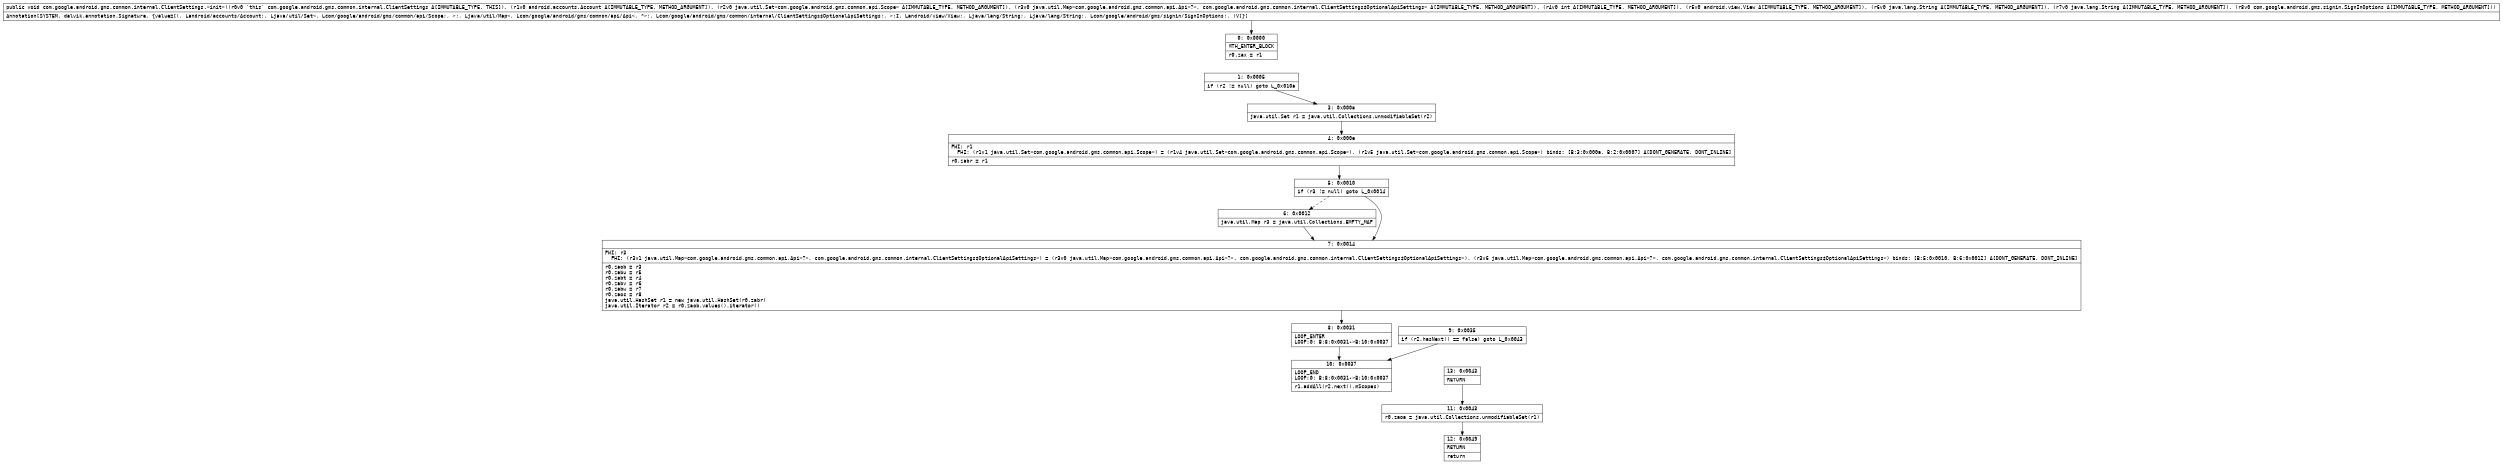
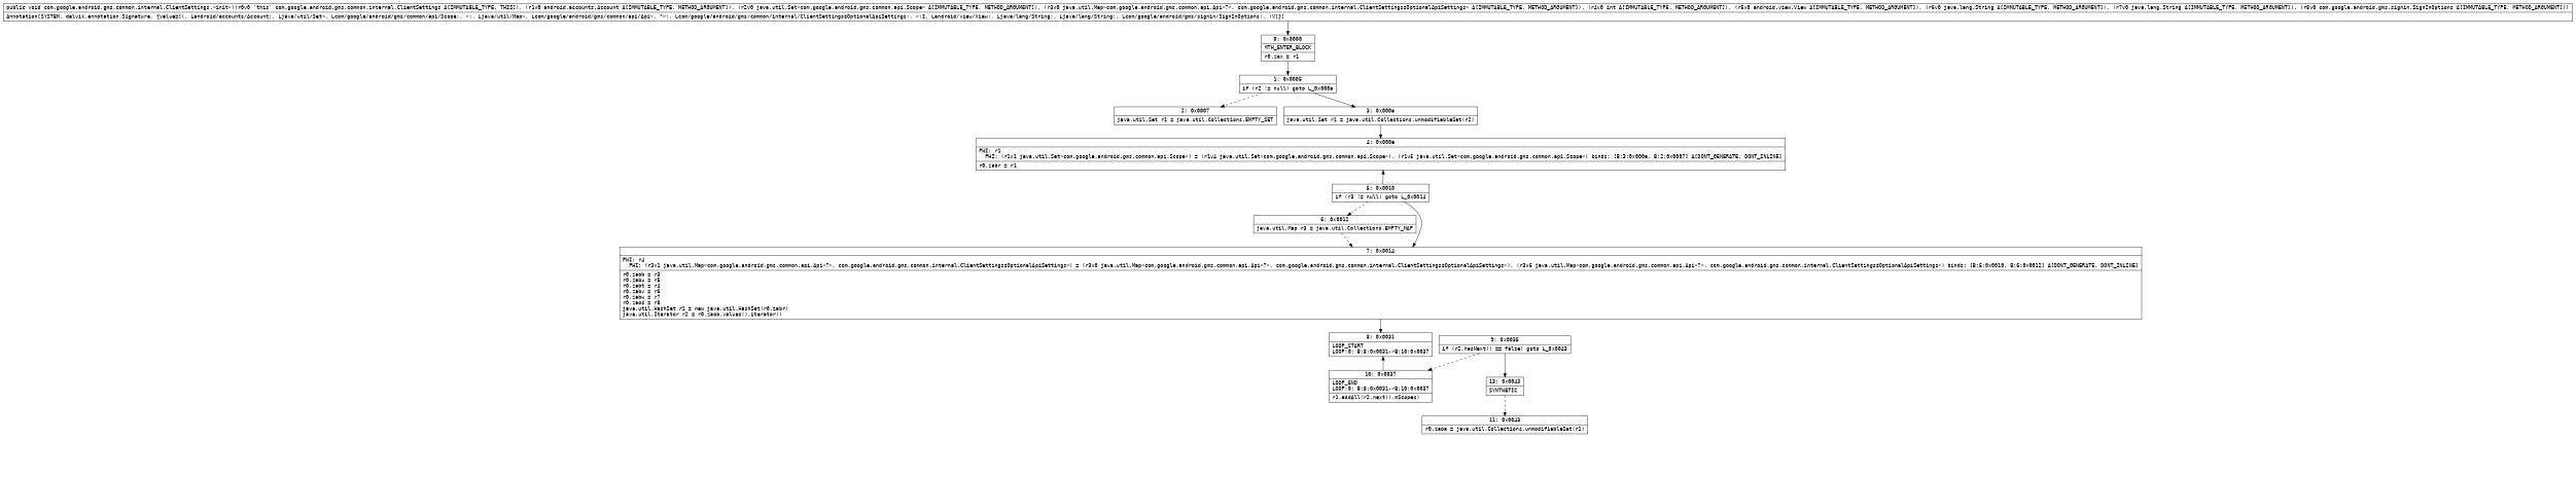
  digraph {
    fontname="DejaVu Sans Mono"
    node [fontname="DejaVu Sans Mono" shape=record]
    edge [fontname="DejaVu Sans Mono"]
    n1 [label="{0\:\ 0x0000|MTH_ENTER_BLOCK\l|r0.zax = r1\l}"]
-   n2 [label="{1\:\ 0x0005|if (r2 != null) goto L_0x010a\l}"]
+   n2 [label="{1\:\ 0x0005|if (r2 != null) goto L_0x000a\l}"]
+   n3 [label="{2\:\ 0x0007|java.util.Set r1 = java.util.Collections.EMPTY_SET\l}"]
    n4 [label="{3\:\ 0x000a|java.util.Set r1 = java.util.Collections.unmodifiableSet(r2)\l}"]
    n5 [label="{4\:\ 0x000e|PHI: r1 \l  PHI: (r1v1 java.util.Set\<com.google.android.gms.common.api.Scope\>) = (r1v4 java.util.Set\<com.google.android.gms.common.api.Scope\>), (r1v5 java.util.Set\<com.google.android.gms.common.api.Scope\>) binds: [B:3:0x000a, B:2:0x0007] A[DONT_GENERATE, DONT_INLINE]\l|r0.zabr = r1\l}"]
    n6 [label="{5\:\ 0x0010|if (r3 != null) goto L_0x0014\l}"]
    n7 [label="{6\:\ 0x0012|java.util.Map r3 = java.util.Collections.EMPTY_MAP\l}"]
-   n8 [label="{7\:\ 0x0014|PHI: r3 \l  PHI: (r3v1 java.util.Map\<com.google.android.gms.common.api.Api\<?\>, com.google.android.gms.common.internal.ClientSettings$OptionalApiSettings\>) = (r3v0 java.util.Map\<com.google.android.gms.common.api.Api\<?\>, com.google.android.gms.common.internal.ClientSettings$OptionalApiSettings\>), (r3v6 java.util.Map\<com.google.android.gms.common.api.Api\<?\>, com.google.android.gms.common.internal.ClientSettings$OptionalApiSettings\>) binds: [B:5:0x0010, B:6:0x0012] A[DONT_GENERATE, DONT_INLINE]\l|r0.zaob = r3\lr0.zabu = r5\lr0.zabt = r4\lr0.zabv = r6\lr0.zabw = r7\lr0.zaoc = r8\ljava.util.HashSet r1 = new java.util.HashSet(r0.zabr)\ljava.util.Iterator r2 = r0.zaob.values().iterator()\l}"]
-   n9 [label="{8\:\ 0x0031|LOOP_ENTER\lLOOP:0: B:8:0x0031\-\>B:10:0x0037\l}"]
+   n8 [label="{7\:\ 0x0014|PHI: r4 \l  PHI: (r3v1 java.util.Map\<com.google.android.gms.common.api.Api\<?\>, com.google.android.gms.common.internal.ClientSettings$OptionalApiSettings\>) = (r3v0 java.util.Map\<com.google.android.gms.common.api.Api\<?\>, com.google.android.gms.common.internal.ClientSettings$OptionalApiSettings\>), (r3v6 java.util.Map\<com.google.android.gms.common.api.Api\<?\>, com.google.android.gms.common.internal.ClientSettings$OptionalApiSettings\>) binds: [B:5:0x0010, B:6:0x0012] A[DONT_GENERATE, DONT_INLINE]\l|r0.zaob = r3\lr0.zabu = r5\lr0.zabt = r4\lr0.zabv = r6\lr0.zabw = r7\lr0.zaoc = r8\ljava.util.HashSet r1 = new java.util.HashSet(r0.zabr)\ljava.util.Iterator r2 = r0.zaob.values().iterator()\l}"]
+   n9 [label="{8\:\ 0x0031|LOOP_START\lLOOP:0: B:8:0x0031\-\>B:10:0x0037\l}"]
    n10 [label="{9\:\ 0x0035|if (r2.hasNext() == false) goto L_0x0043\l}"]
    n11 [label="{10\:\ 0x0037|LOOP_END\lLOOP:0: B:8:0x0031\-\>B:10:0x0037\l|r1.addAll(r2.next().mScopes)\l}"]
-   n12 [label="{13\:\ 0x0043|RETURN\l}"]
+   n12 [label="{13\:\ 0x0043|SYNTHETIC\l}"]
    n13 [label="{11\:\ 0x0043|r0.zaoa = java.util.Collections.unmodifiableSet(r1)\l}"]
-   n14 [label="{12\:\ 0x0049|RETURN\l|return\l}"]
    n15 [label="{public void com.google.android.gms.common.internal.ClientSettings.\<init\>((r0v0 'this' com.google.android.gms.common.internal.ClientSettings A[IMMUTABLE_TYPE, THIS]), (r1v0 android.accounts.Account A[IMMUTABLE_TYPE, METHOD_ARGUMENT]), (r2v0 java.util.Set\<com.google.android.gms.common.api.Scope\> A[IMMUTABLE_TYPE, METHOD_ARGUMENT]), (r3v0 java.util.Map\<com.google.android.gms.common.api.Api\<?\>, com.google.android.gms.common.internal.ClientSettings$OptionalApiSettings\> A[IMMUTABLE_TYPE, METHOD_ARGUMENT]), (r4v0 int A[IMMUTABLE_TYPE, METHOD_ARGUMENT]), (r5v0 android.view.View A[IMMUTABLE_TYPE, METHOD_ARGUMENT]), (r6v0 java.lang.String A[IMMUTABLE_TYPE, METHOD_ARGUMENT]), (r7v0 java.lang.String A[IMMUTABLE_TYPE, METHOD_ARGUMENT]), (r8v0 com.google.android.gms.signin.SignInOptions A[IMMUTABLE_TYPE, METHOD_ARGUMENT]))  | Annotation[SYSTEM, dalvik.annotation.Signature, \{value=[(, Landroid\/accounts\/Account;, Ljava\/util\/Set\<, Lcom\/google\/android\/gms\/common\/api\/Scope;, \>;, Ljava\/util\/Map\<, Lcom\/google\/android\/gms\/common\/api\/Api\<, *\>;, Lcom\/google\/android\/gms\/common\/internal\/ClientSettings$OptionalApiSettings;, \>;I, Landroid\/view\/View;, Ljava\/lang\/String;, Ljava\/lang\/String;, Lcom\/google\/android\/gms\/signin\/SignInOptions;, )V]\}]\l}"]
+   n1 -> n2
+   n2 -> n3 [style=dashed]
    n2 -> n4
    n4 -> n5
-   n5 -> n6
+   n6 -> n5
    n6 -> n7 [style=dashed]
    n6 -> n8
-   n7 -> n8
+   n7 -> n8 [style=dashed]
    n8 -> n9
-   n10 -> n11 [style=solid]
-   n9 -> n11
-   n12 -> n13
-   n13 -> n14
+   n10 -> n11 [style=dashed]
+   n10 -> n12
+   n11 -> n9
+   n12 -> n13 [style=dashed]
    n15 -> n1
  }
